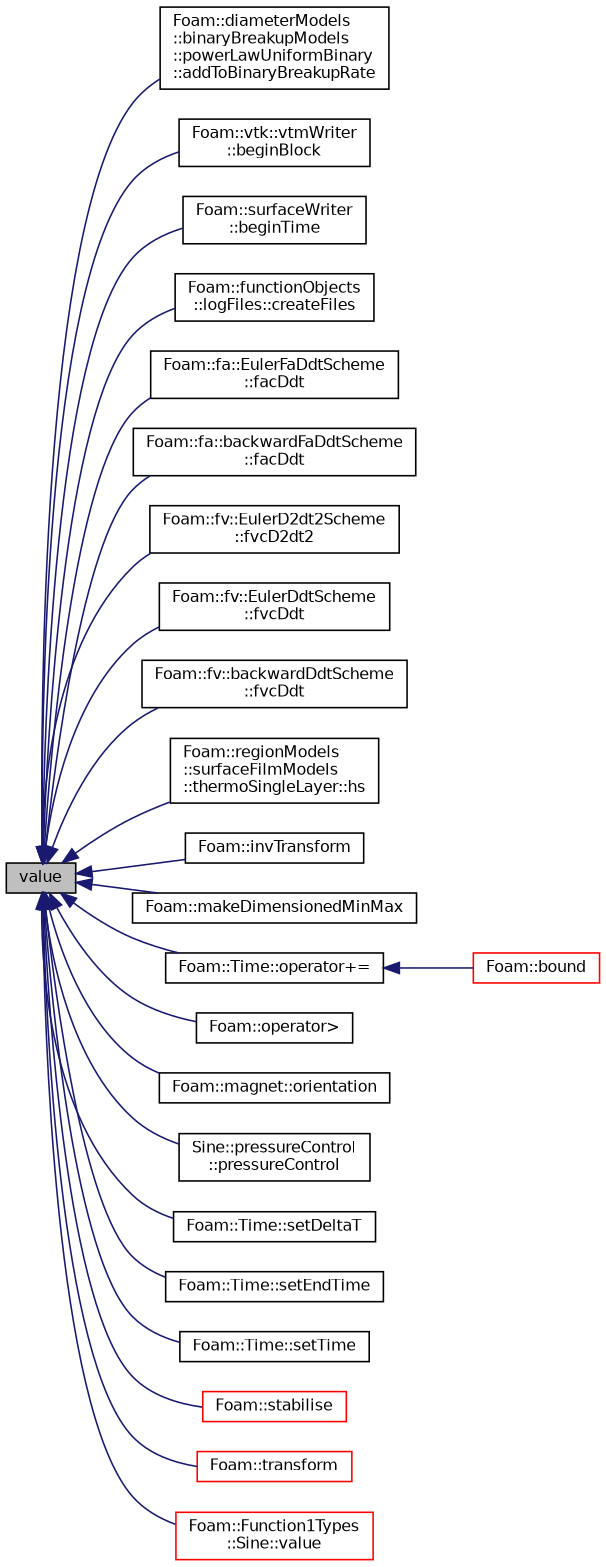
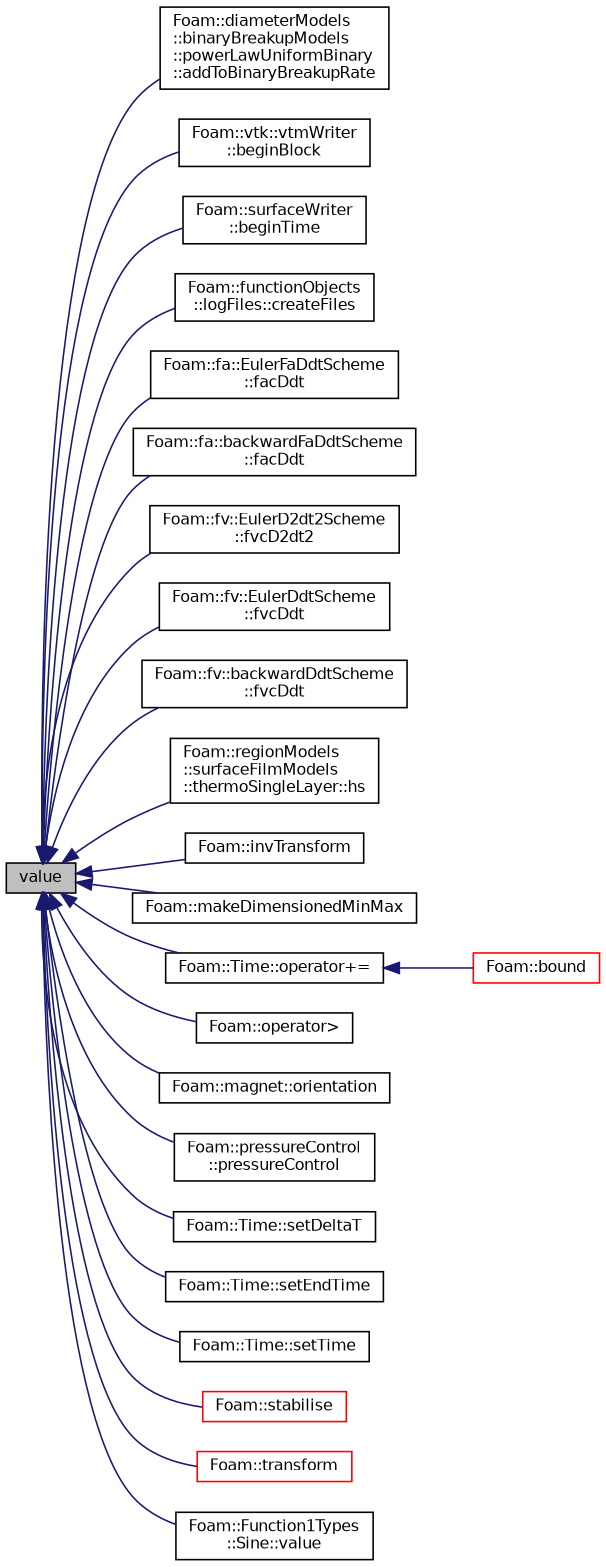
  digraph {
    rankdir=LR
    node [color=black fontname=Helvetica fontsize=10 shape=record]
    edge [color=midnightblue dir=back fontname=Helvetica fontsize=10 labelfontname=Helvetica labelfontsize=10 style=solid]
    n1 [fillcolor=grey75 fontcolor=black height=0.2 label=value style=filled width=0.4]
    n2 [height=0.2 label="Foam::diameterModels\l::binaryBreakupModels\l::powerLawUniformBinary\l::addToBinaryBreakupRate" width=0.4]
    n3 [height=0.2 label="Foam::vtk::vtmWriter\l::beginBlock" width=0.4]
    n4 [height=0.2 label="Foam::surfaceWriter\l::beginTime" width=0.4]
    n5 [height=0.2 label="Foam::functionObjects\l::logFiles::createFiles" width=0.4]
    n6 [height=0.2 label="Foam::fa::EulerFaDdtScheme\l::facDdt" width=0.4]
    n7 [height=0.2 label="Foam::fa::backwardFaDdtScheme\l::facDdt" width=0.4]
    n8 [height=0.2 label="Foam::fv::EulerD2dt2Scheme\l::fvcD2dt2" width=0.4]
    n9 [height=0.2 label="Foam::fv::EulerDdtScheme\l::fvcDdt" width=0.4]
    n10 [height=0.2 label="Foam::fv::backwardDdtScheme\l::fvcDdt" width=0.4]
    n11 [height=0.2 label="Foam::regionModels\l::surfaceFilmModels\l::thermoSingleLayer::hs" width=0.4]
    n12 [height=0.2 label="Foam::invTransform" width=0.4]
    n13 [height=0.2 label="Foam::makeDimensionedMinMax" width=0.4]
    n14 [height=0.2 label="Foam::Time::operator+=" width=0.4]
    n15 [height=0.2 label="Foam::operator\>" width=0.4]
    n16 [height=0.2 label="Foam::magnet::orientation" width=0.4]
-   n17 [height=0.2 label="Sine::pressureControl\l::pressureControl" width=0.4]
+   n17 [height=0.2 label="Foam::pressureControl\l::pressureControl" width=0.4]
    n18 [height=0.2 label="Foam::Time::setDeltaT" width=0.4]
    n19 [height=0.2 label="Foam::Time::setEndTime" width=0.4]
    n20 [height=0.2 label="Foam::Time::setTime" width=0.4]
    n21 [color=red height=0.2 label="Foam::stabilise" width=0.4]
    n22 [color=red height=0.2 label="Foam::transform" width=0.4]
-   n23 [color=red height=0.2 label="Foam::Function1Types\l::Sine::value" width=0.4]
+   n23 [height=0.2 label="Foam::Function1Types\l::Sine::value" width=0.4]
    n24 [color=red height=0.2 label="Foam::bound" width=0.4]
    n1 -> n2
    n1 -> n3
    n1 -> n4
    n1 -> n5
    n1 -> n6
    n1 -> n7
    n1 -> n8
    n1 -> n9
    n1 -> n10
    n1 -> n11
    n1 -> n12
    n1 -> n13
    n1 -> n14
    n1 -> n15
    n1 -> n16
    n1 -> n17
    n1 -> n18
    n1 -> n19
    n1 -> n20
    n1 -> n21
    n1 -> n22
    n1 -> n23
    n14 -> n24
  }
